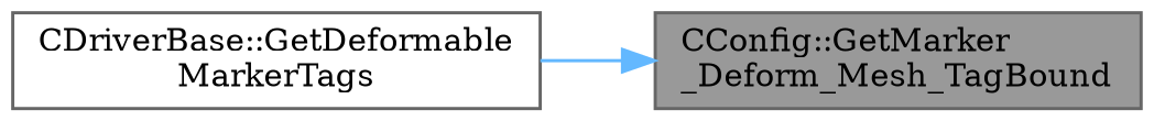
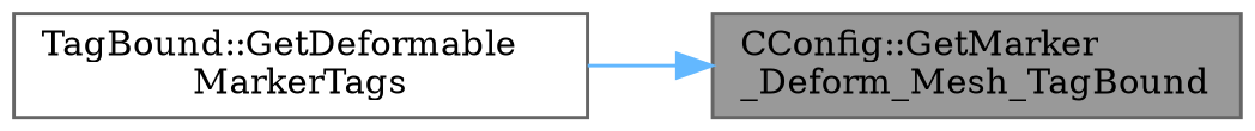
  digraph {
    rankdir=RL
    fontname="DejaVu Serif"
    node [fontname="DejaVu Serif" fontsize=10 shape=box style=filled]
    n1 [color=gray40 fillcolor=grey60 fontcolor=black height=0.2 label="CConfig::GetMarker\l_Deform_Mesh_TagBound" width=0.4]
-   n2 [color=grey40 fillcolor=white height=0.2 label="CDriverBase::GetDeformable\lMarkerTags" width=0.4]
+   n2 [color=grey40 fillcolor=white height=0.2 label="TagBound::GetDeformable\lMarkerTags" width=0.4]
    n1 -> n2 [color=steelblue1 dir=back fontname="DejaVu Serif" fontsize=10 labelfontname=Helvetica labelfontsize=10 style=solid]
  }
